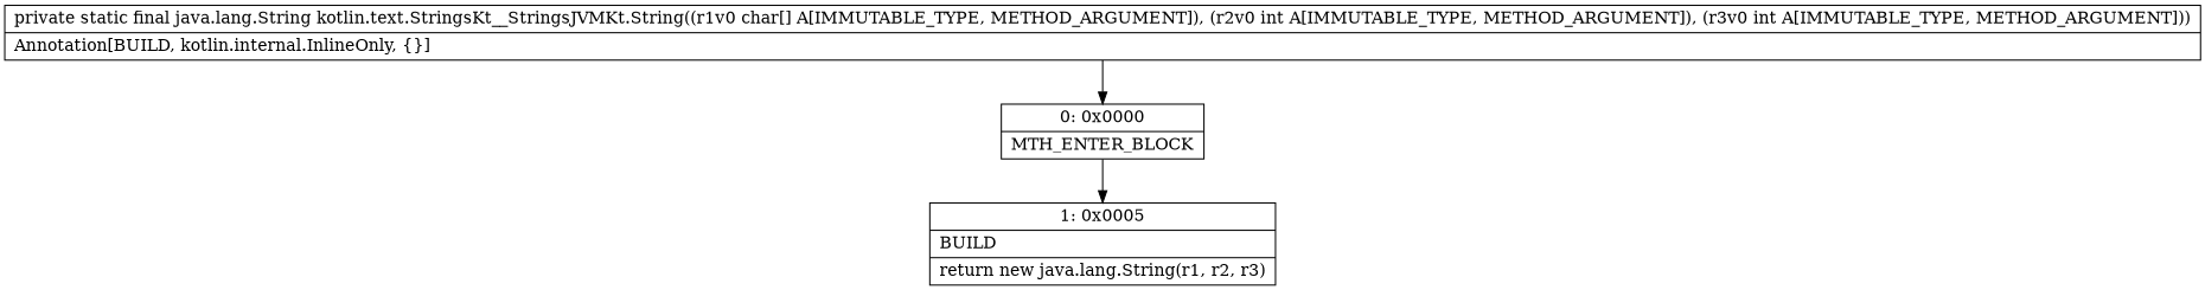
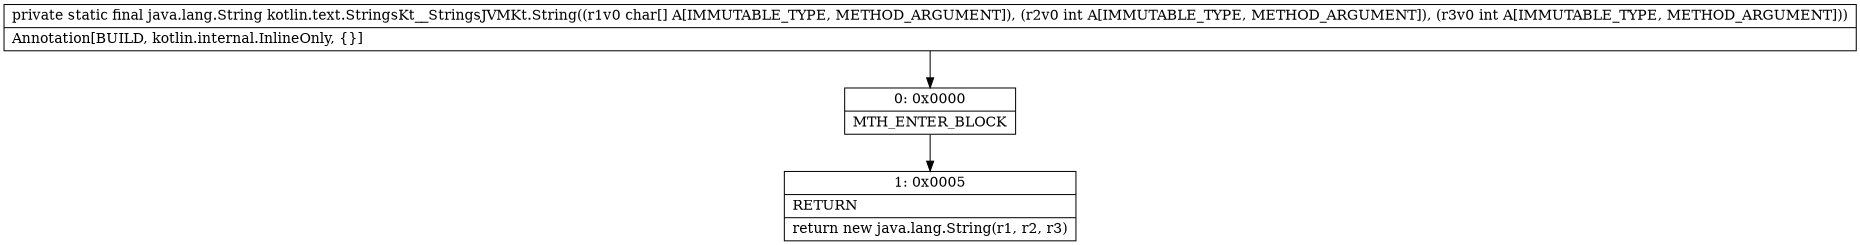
  digraph {
    node [shape=record]
    n1 [label="{0\:\ 0x0000|MTH_ENTER_BLOCK\l}"]
-   n2 [label="{1\:\ 0x0005|BUILD\l|return new java.lang.String(r1, r2, r3)\l}"]
+   n2 [label="{1\:\ 0x0005|RETURN\l|return new java.lang.String(r1, r2, r3)\l}"]
    n3 [label="{private static final java.lang.String kotlin.text.StringsKt__StringsJVMKt.String((r1v0 char[] A[IMMUTABLE_TYPE, METHOD_ARGUMENT]), (r2v0 int A[IMMUTABLE_TYPE, METHOD_ARGUMENT]), (r3v0 int A[IMMUTABLE_TYPE, METHOD_ARGUMENT]))  | Annotation[BUILD, kotlin.internal.InlineOnly, \{\}]\l}"]
    n1 -> n2
    n3 -> n1
  }
